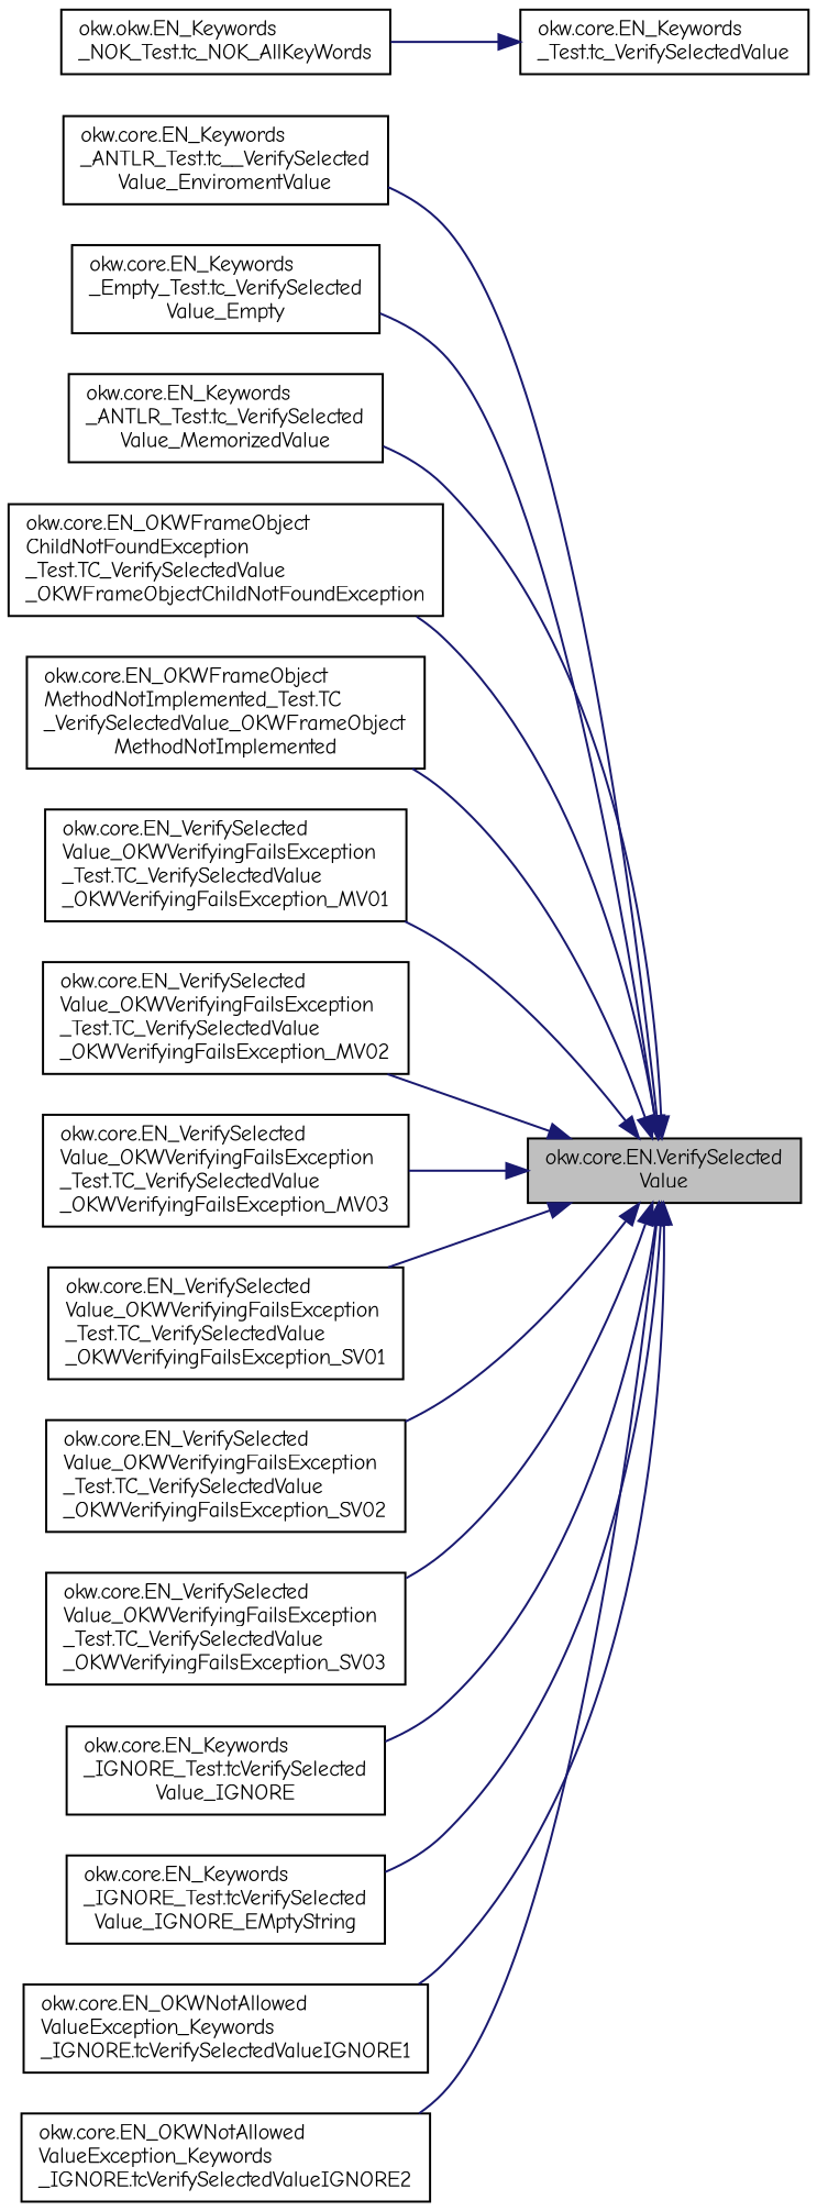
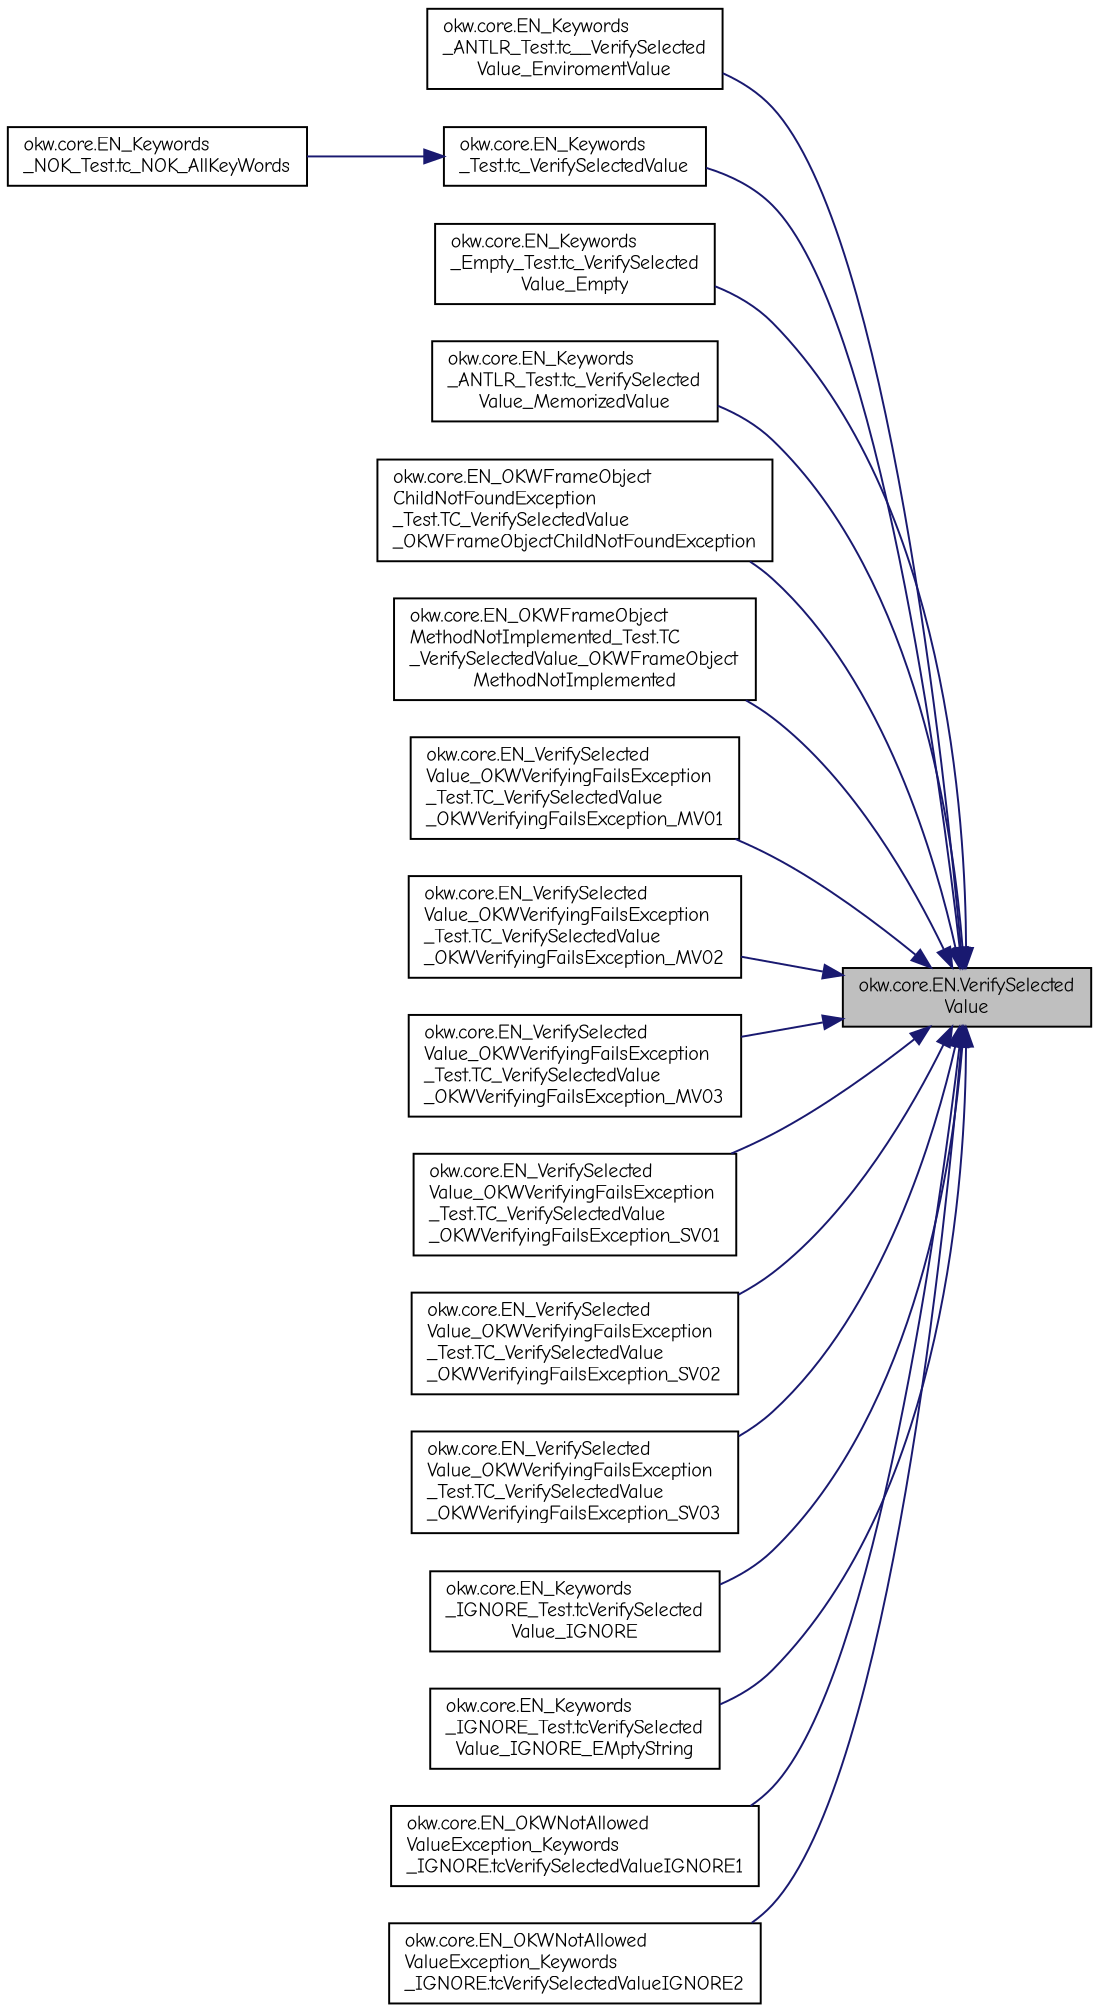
  digraph {
    fontname="Comic Neue"
    rankdir=RL
    node [color=black fillcolor=white fontname="Comic Neue" fontsize=10 shape=record style=filled]
    edge [color=midnightblue dir=back fontname="Comic Neue" fontsize=10 labelfontname=Helvetica labelfontsize=10 style=solid]
    n1 [fillcolor=grey75 fontcolor=black height=0.2 label="okw.core.EN.VerifySelected\lValue" width=0.4]
    n2 [height=0.2 label="okw.core.EN_Keywords\l_ANTLR_Test.tc__VerifySelected\lValue_EnviromentValue" width=0.4]
    n3 [height=0.2 label="okw.core.EN_Keywords\l_Test.tc_VerifySelectedValue" width=0.4]
    n4 [height=0.2 label="okw.core.EN_Keywords\l_Empty_Test.tc_VerifySelected\lValue_Empty" width=0.4]
    n5 [height=0.2 label="okw.core.EN_Keywords\l_ANTLR_Test.tc_VerifySelected\lValue_MemorizedValue" width=0.4]
    n6 [height=0.2 label="okw.core.EN_OKWFrameObject\lChildNotFoundException\l_Test.TC_VerifySelectedValue\l_OKWFrameObjectChildNotFoundException" width=0.4]
    n7 [height=0.2 label="okw.core.EN_OKWFrameObject\lMethodNotImplemented_Test.TC\l_VerifySelectedValue_OKWFrameObject\lMethodNotImplemented" width=0.4]
    n8 [height=0.2 label="okw.core.EN_VerifySelected\lValue_OKWVerifyingFailsException\l_Test.TC_VerifySelectedValue\l_OKWVerifyingFailsException_MV01" width=0.4]
    n9 [height=0.2 label="okw.core.EN_VerifySelected\lValue_OKWVerifyingFailsException\l_Test.TC_VerifySelectedValue\l_OKWVerifyingFailsException_MV02" width=0.4]
    n10 [height=0.2 label="okw.core.EN_VerifySelected\lValue_OKWVerifyingFailsException\l_Test.TC_VerifySelectedValue\l_OKWVerifyingFailsException_MV03" width=0.4]
    n11 [height=0.2 label="okw.core.EN_VerifySelected\lValue_OKWVerifyingFailsException\l_Test.TC_VerifySelectedValue\l_OKWVerifyingFailsException_SV01" width=0.4]
    n12 [height=0.2 label="okw.core.EN_VerifySelected\lValue_OKWVerifyingFailsException\l_Test.TC_VerifySelectedValue\l_OKWVerifyingFailsException_SV02" width=0.4]
    n13 [height=0.2 label="okw.core.EN_VerifySelected\lValue_OKWVerifyingFailsException\l_Test.TC_VerifySelectedValue\l_OKWVerifyingFailsException_SV03" width=0.4]
    n14 [height=0.2 label="okw.core.EN_Keywords\l_IGNORE_Test.tcVerifySelected\lValue_IGNORE" width=0.4]
    n15 [height=0.2 label="okw.core.EN_Keywords\l_IGNORE_Test.tcVerifySelected\lValue_IGNORE_EMptyString" width=0.4]
    n16 [height=0.2 label="okw.core.EN_OKWNotAllowed\lValueException_Keywords\l_IGNORE.tcVerifySelectedValueIGNORE1" width=0.4]
    n17 [height=0.2 label="okw.core.EN_OKWNotAllowed\lValueException_Keywords\l_IGNORE.tcVerifySelectedValueIGNORE2" width=0.4]
-   n18 [height=0.2 label="okw.okw.EN_Keywords\l_NOK_Test.tc_NOK_AllKeyWords" width=0.4]
+   n18 [height=0.2 label="okw.core.EN_Keywords\l_NOK_Test.tc_NOK_AllKeyWords" width=0.4]
    n1 -> n2
+   n1 -> n3
    n1 -> n4
    n1 -> n5
    n1 -> n6
    n1 -> n7
    n1 -> n8
    n1 -> n9
    n1 -> n10
    n1 -> n11
    n1 -> n12
    n1 -> n13
    n1 -> n14
    n1 -> n15
    n1 -> n16
    n1 -> n17
    n3 -> n18
  }
